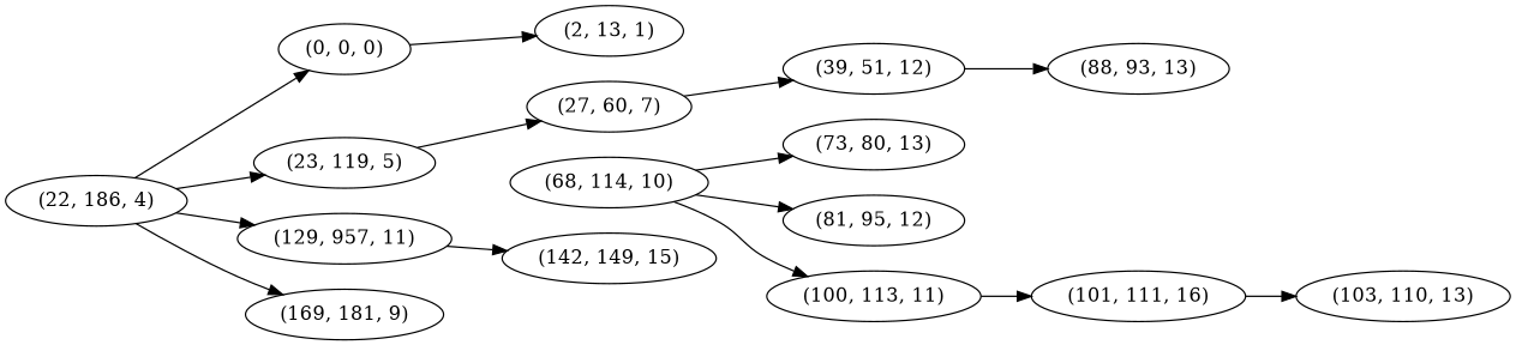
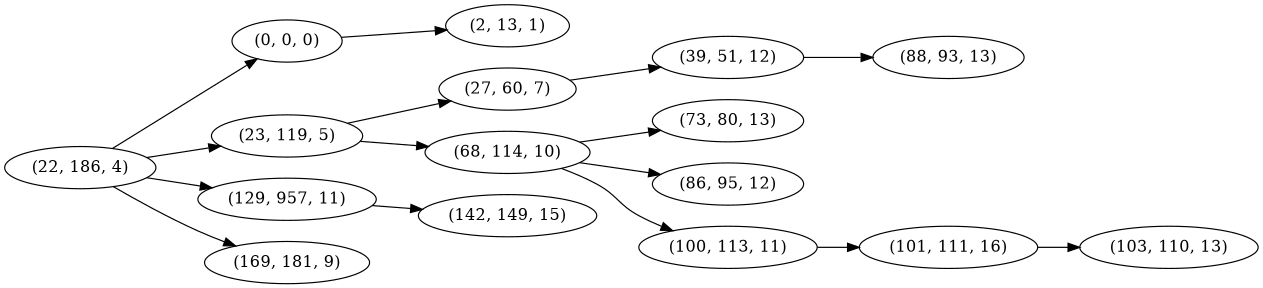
  digraph {
    rankdir=LR
    "(0, 0, 0)"
    "(2, 13, 1)"
    "(22, 186, 4)"
    "(23, 119, 5)"
    n5 [label="(129, 957, 11)"]
    "(169, 181, 9)"
    "(27, 60, 7)"
    "(68, 114, 10)"
    "(142, 149, 15)"
    "(39, 51, 12)"
    "(73, 80, 13)"
-   "(86, 95, 12)" [label="(81, 95, 12)"]
+   "(86, 95, 12)"
    "(100, 113, 11)"
    "(88, 93, 13)"
    n15 [label="(101, 111, 16)"]
    "(103, 110, 13)"
    "(0, 0, 0)" -> "(2, 13, 1)"
    "(22, 186, 4)" -> "(0, 0, 0)"
    "(22, 186, 4)" -> "(23, 119, 5)"
    "(22, 186, 4)" -> n5
    "(22, 186, 4)" -> "(169, 181, 9)"
    "(23, 119, 5)" -> "(27, 60, 7)"
+   "(23, 119, 5)" -> "(68, 114, 10)"
    n5 -> "(142, 149, 15)"
    "(27, 60, 7)" -> "(39, 51, 12)"
    "(68, 114, 10)" -> "(73, 80, 13)"
    "(68, 114, 10)" -> "(86, 95, 12)"
    "(68, 114, 10)" -> "(100, 113, 11)"
    "(39, 51, 12)" -> "(88, 93, 13)"
    "(100, 113, 11)" -> n15
    n15 -> "(103, 110, 13)"
  }
